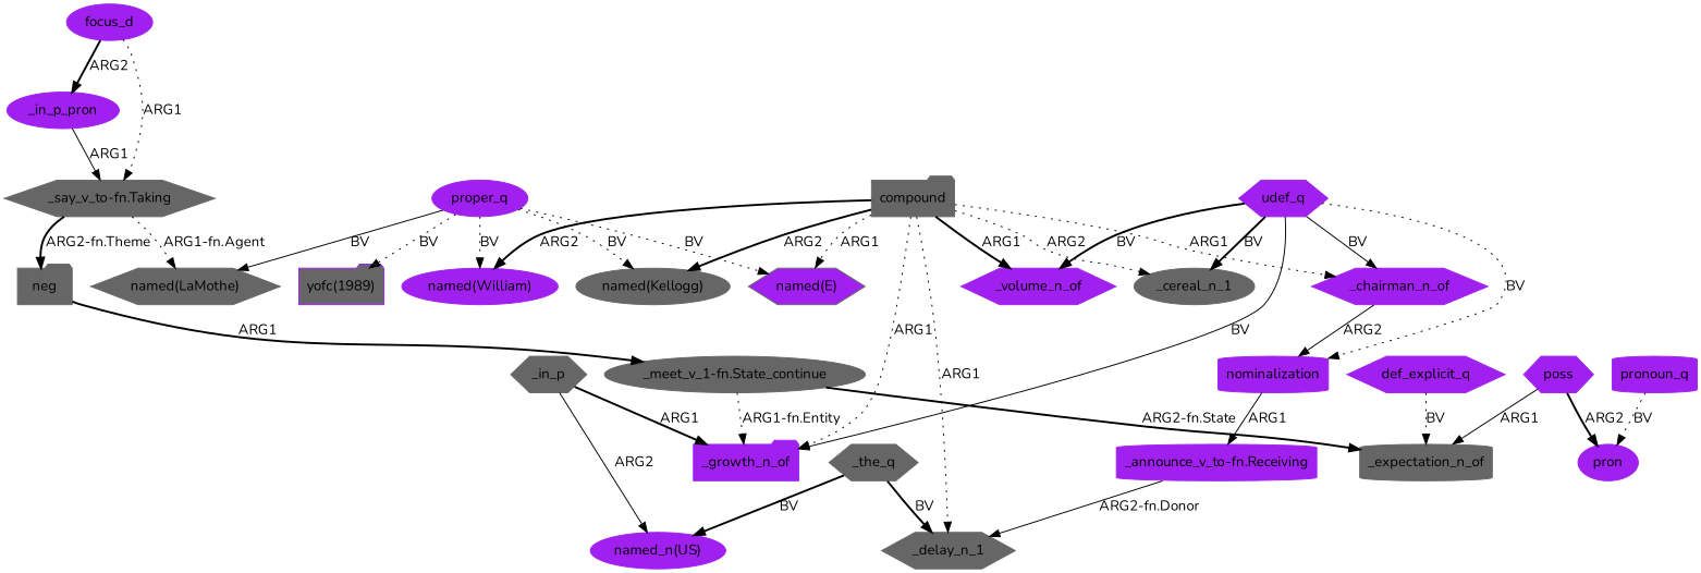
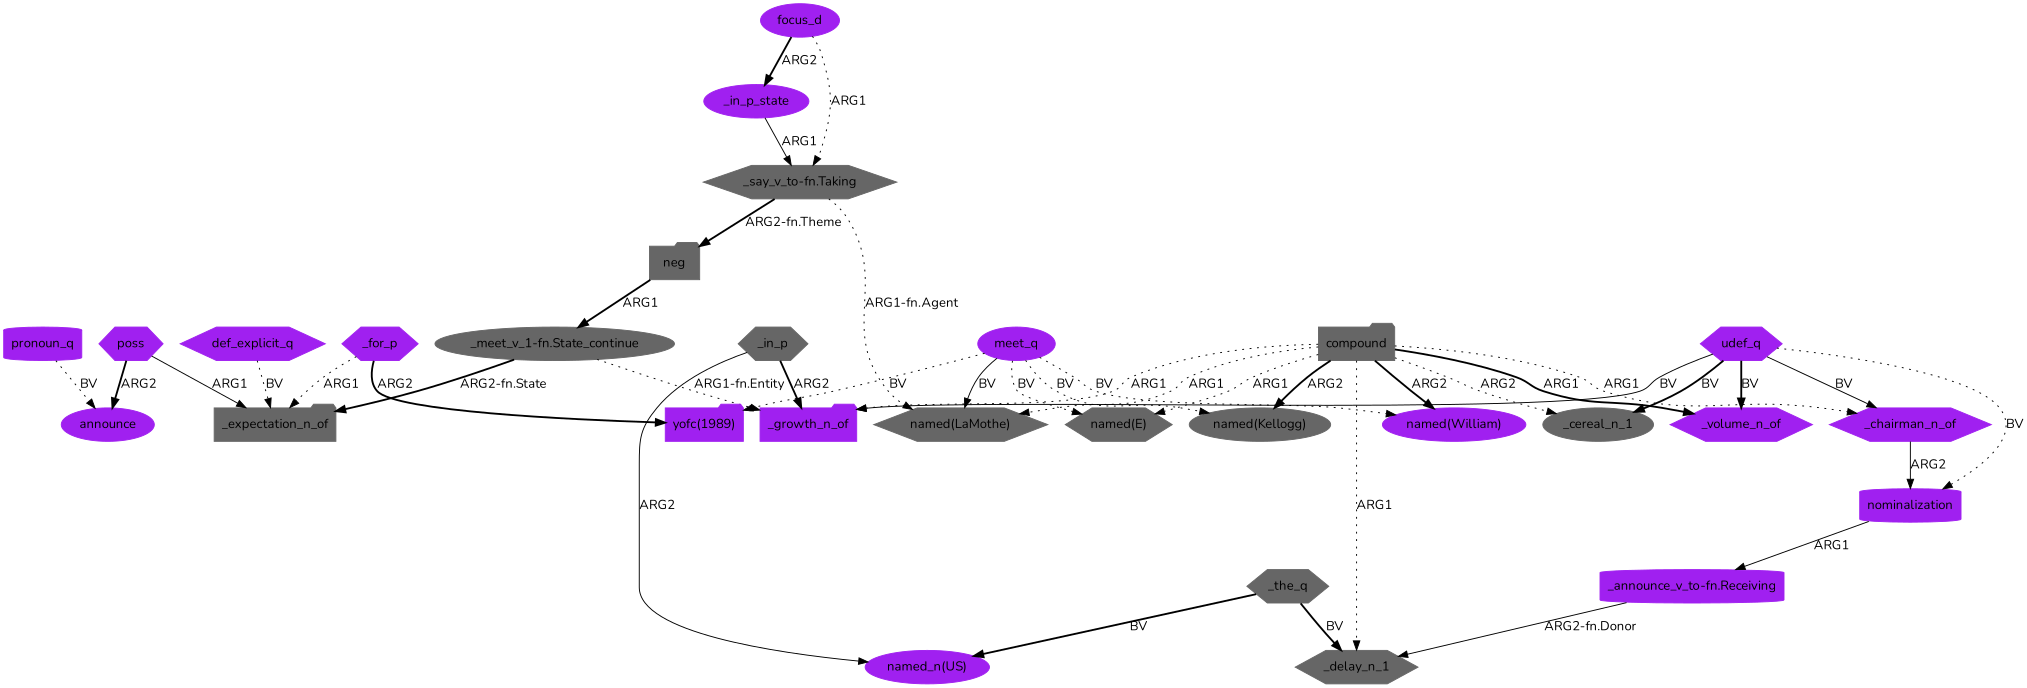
  digraph {
    fontname=Nunito
    node [color=purple fontname=Nunito shape=hexagon style=filled]
    edge [fontname=Nunito style=dotted]
    compound [color=gray40 shape=folder]
    _volume_n_of
    _delay_n_1 [color=gray40]
    _growth_n_of [shape=folder]
    "named(LaMothe)" [color=gray40]
    "named(William)" [shape=ellipse]
    _chairman_n_of
    "named(Kellogg)" [color=gray40 shape=ellipse]
-   "named(E)" [color=gray40 fillcolor=purple]
+   "named(E)" [color=gray40]
    _cereal_n_1 [color=gray40 shape=ellipse]
    nominalization [shape=cylinder]
    _the_q [color=gray40]
    "named_n(US)" [shape=ellipse]
    "_meet_v_1-fn.State_continue" [color=gray40 shape=ellipse]
-   _expectation_n_of [color=gray40 shape=cylinder]
+   _expectation_n_of [color=gray40 shape=folder]
    udef_q
    "_announce_v_to-fn.Receiving" [shape=cylinder]
-   _in_p_state [shape=ellipse label=_in_p_pron]
+   _in_p_state [shape=ellipse]
    "_say_v_to-fn.Taking" [color=gray40]
    neg [color=gray40 shape=folder]
    focus_d [shape=ellipse]
    _in_p [color=gray40]
-   proper_q [shape=ellipse]
-   "yofc(1989)" [shape=folder fillcolor=gray40]
+   proper_q [shape=ellipse label=meet_q]
+   "yofc(1989)" [shape=folder]
    pronoun_q [shape=cylinder]
-   pron [shape=ellipse]
+   pron [shape=ellipse label=announce]
    poss
+   _for_p
    def_explicit_q
    compound -> _volume_n_of [label=ARG1 style=bold]
    compound -> _delay_n_1 [label=ARG1]
    compound -> _growth_n_of [label=ARG1]
+   compound -> "named(LaMothe)" [label=ARG1]
    compound -> "named(William)" [label=ARG2 style=bold]
    compound -> _chairman_n_of [label=ARG1]
    compound -> "named(Kellogg)" [label=ARG2 style=bold]
    compound -> "named(E)" [label=ARG1]
    compound -> _cereal_n_1 [label=ARG2]
    _chairman_n_of -> nominalization [label=ARG2 style=solid]
    nominalization -> "_announce_v_to-fn.Receiving" [label=ARG1 style=solid]
    _the_q -> _delay_n_1 [label=BV style=bold]
    _the_q -> "named_n(US)" [label=BV style=bold]
    "_meet_v_1-fn.State_continue" -> _growth_n_of [label="ARG1-fn.Entity"]
    "_meet_v_1-fn.State_continue" -> _expectation_n_of [label="ARG2-fn.State" style=bold]
    udef_q -> _volume_n_of [label=BV style=bold]
    udef_q -> _growth_n_of [label=BV style=solid]
    udef_q -> _chairman_n_of [label=BV style=solid]
    udef_q -> _cereal_n_1 [label=BV style=bold]
    udef_q -> nominalization [label=BV]
    "_announce_v_to-fn.Receiving" -> _delay_n_1 [label="ARG2-fn.Donor" style=solid]
    _in_p_state -> "_say_v_to-fn.Taking" [label=ARG1 style=solid]
    "_say_v_to-fn.Taking" -> "named(LaMothe)" [label="ARG1-fn.Agent"]
    "_say_v_to-fn.Taking" -> neg [label="ARG2-fn.Theme" style=bold]
    neg -> "_meet_v_1-fn.State_continue" [label=ARG1 style=bold]
    focus_d -> _in_p_state [label=ARG2 style=bold]
    focus_d -> "_say_v_to-fn.Taking" [label=ARG1]
-   _in_p -> _growth_n_of [label=ARG1 style=bold]
+   _in_p -> _growth_n_of [label=ARG2 style=bold]
    _in_p -> "named_n(US)" [label=ARG2 style=solid]
    proper_q -> "named(LaMothe)" [label=BV style=solid]
    proper_q -> "named(William)" [label=BV]
    proper_q -> "named(Kellogg)" [label=BV]
    proper_q -> "named(E)" [label=BV]
    proper_q -> "yofc(1989)" [label=BV]
    pronoun_q -> pron [label=BV]
    poss -> _expectation_n_of [label=ARG1 style=solid]
    poss -> pron [label=ARG2 style=bold]
+   _for_p -> _expectation_n_of [label=ARG1]
+   _for_p -> "yofc(1989)" [label=ARG2 style=bold]
    def_explicit_q -> _expectation_n_of [label=BV]
  }
